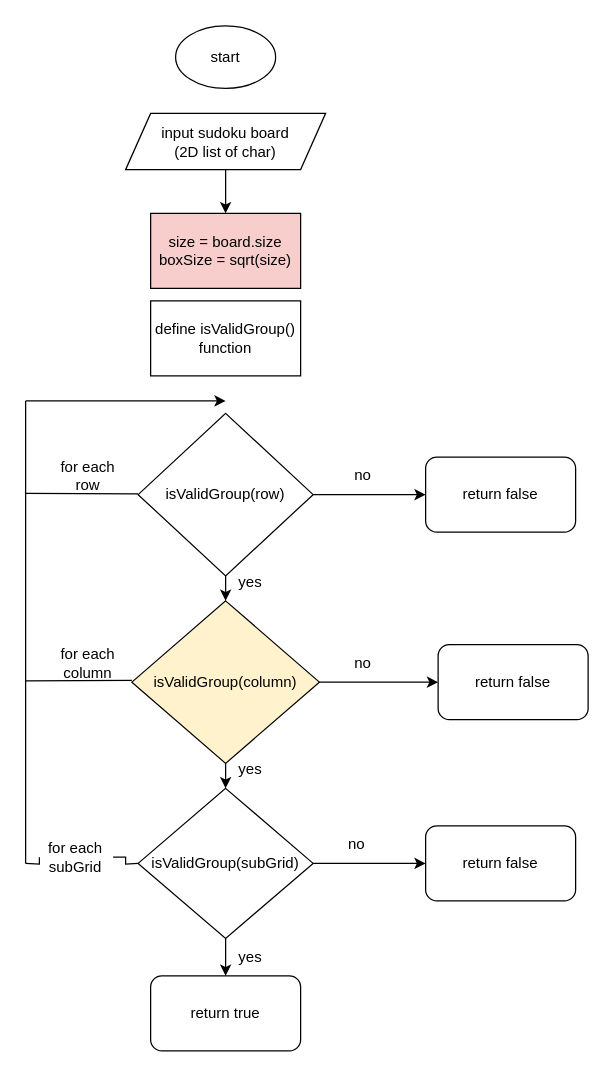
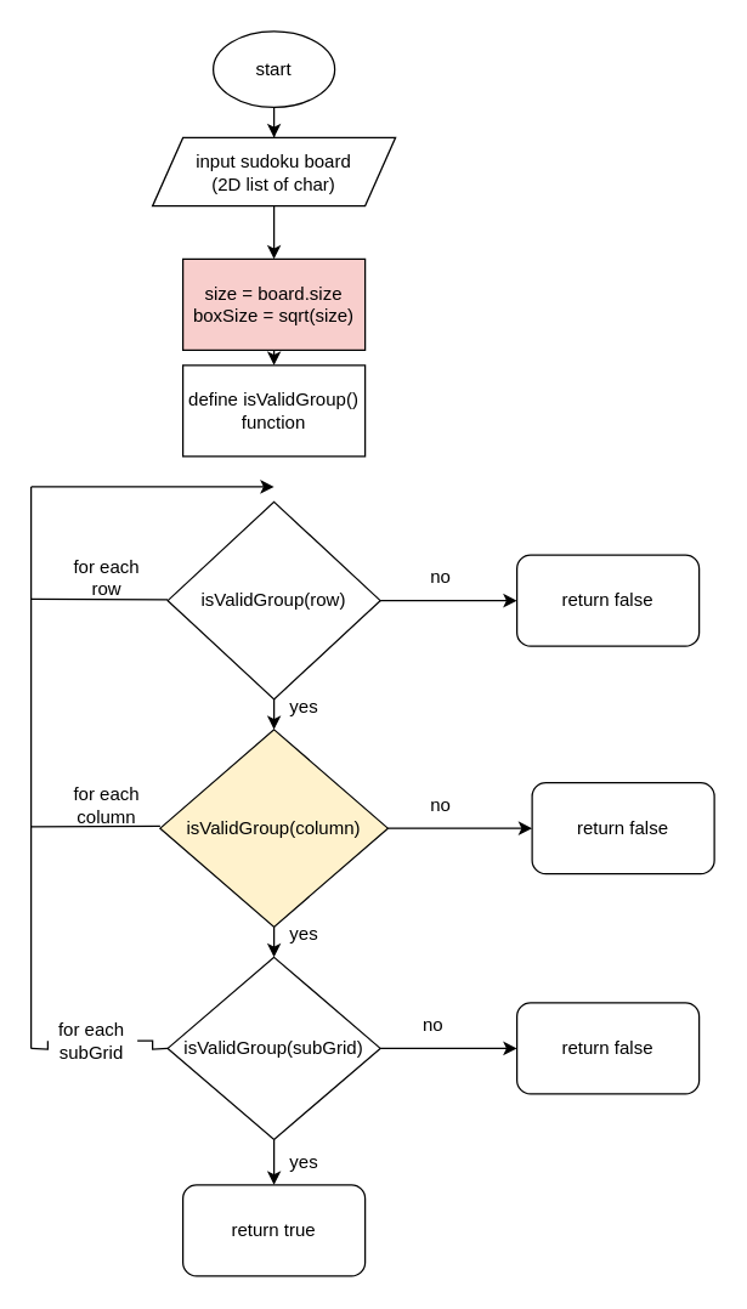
  <mxCell id="0" />
  <mxCell id="1" parent="0" />
  <mxCell id="2" value="No" style="rounded=0;html=1;jettySize=auto;orthogonalLoop=1;fontSize=11;endArrow=block;endFill=0;endSize=8;strokeWidth=1;shadow=0;labelBackgroundColor=none;edgeStyle=orthogonalEdgeStyle;" parent="1" edge="1"><mxGeometry x="0.333" y="20" relative="1" as="geometry"><mxPoint as="offset" /><mxPoint x="190" y="510" as="targetPoint" /></mxGeometry></mxCell>
+ <mxCell id="3" value="" style="edgeStyle=orthogonalEdgeStyle;rounded=0;orthogonalLoop=1;jettySize=auto;html=1;" parent="1" source="4" target="6" edge="1"><mxGeometry relative="1" as="geometry" /></mxCell>
  <mxCell id="4" value="start" style="ellipse;whiteSpace=wrap;html=1;" parent="1" vertex="1"><mxGeometry x="140" y="20" width="80" height="50" as="geometry" /></mxCell>
  <mxCell id="5" value="" style="edgeStyle=orthogonalEdgeStyle;rounded=0;orthogonalLoop=1;jettySize=auto;html=1;" parent="1" source="6" target="8" edge="1"><mxGeometry relative="1" as="geometry" /></mxCell>
  <mxCell id="6" value="input sudoku board&lt;div&gt;(2D list of char)&lt;/div&gt;" style="shape=parallelogram;perimeter=parallelogramPerimeter;whiteSpace=wrap;html=1;fixedSize=1;" parent="1" vertex="1"><mxGeometry x="100" y="90" width="160" height="45" as="geometry" /></mxCell>
+ <mxCell id="7" value="" style="edgeStyle=none;rounded=0;orthogonalLoop=1;jettySize=auto;html=1;" parent="1" source="8" target="24" edge="1"><mxGeometry relative="1" as="geometry" /></mxCell>
  <mxCell id="8" value="size = board.size&lt;div&gt;boxSize = sqrt(size)&lt;/div&gt;" style="whiteSpace=wrap;html=1;fillColor=#f8cecc;" parent="1" vertex="1"><mxGeometry x="120" y="170" width="120" height="60" as="geometry" /></mxCell>
  <mxCell id="9" value="" style="endArrow=none;html=1;rounded=0;entryX=0.5;entryY=1;entryDx=0;entryDy=0;" parent="1" target="12" edge="1"><mxGeometry width="50" height="50" relative="1" as="geometry"><mxPoint x="180" y="370" as="sourcePoint" /><mxPoint x="180" y="310" as="targetPoint" /></mxGeometry></mxCell>
  <mxCell id="10" value="" style="edgeStyle=none;rounded=0;orthogonalLoop=1;jettySize=auto;html=1;" parent="1" source="12" target="15" edge="1"><mxGeometry relative="1" as="geometry" /></mxCell>
  <mxCell id="11" value="" style="edgeStyle=none;rounded=0;orthogonalLoop=1;jettySize=auto;html=1;" parent="1" source="12" edge="1"><mxGeometry relative="1" as="geometry"><mxPoint x="340" y="395" as="targetPoint" /></mxGeometry></mxCell>
  <mxCell id="12" value="&lt;div&gt;isValidGroup(row)&lt;/div&gt;" style="rhombus;whiteSpace=wrap;html=1;" parent="1" vertex="1"><mxGeometry x="110" y="330" width="140" height="130" as="geometry" /></mxCell>
  <mxCell id="13" value="" style="edgeStyle=none;rounded=0;orthogonalLoop=1;jettySize=auto;html=1;" parent="1" source="15" target="18" edge="1"><mxGeometry relative="1" as="geometry" /></mxCell>
  <mxCell id="14" value="" style="edgeStyle=none;rounded=0;orthogonalLoop=1;jettySize=auto;html=1;" parent="1" source="15" edge="1"><mxGeometry relative="1" as="geometry"><mxPoint x="350" y="545" as="targetPoint" /></mxGeometry></mxCell>
  <mxCell id="15" value="&lt;div&gt;isValidGroup(column)&lt;/div&gt;" style="rhombus;whiteSpace=wrap;html=1;fillColor=#fff2cc;" parent="1" vertex="1"><mxGeometry x="105" y="480" width="150" height="130" as="geometry" /></mxCell>
  <mxCell id="16" value="" style="edgeStyle=none;rounded=0;orthogonalLoop=1;jettySize=auto;html=1;" parent="1" source="18" edge="1"><mxGeometry relative="1" as="geometry"><mxPoint x="340" y="690" as="targetPoint" /></mxGeometry></mxCell>
  <mxCell id="17" value="" style="edgeStyle=none;rounded=0;orthogonalLoop=1;jettySize=auto;html=1;" parent="1" source="18" edge="1"><mxGeometry relative="1" as="geometry"><mxPoint x="180" y="780" as="targetPoint" /></mxGeometry></mxCell>
  <mxCell id="18" value="&lt;div&gt;isValidGroup(subGrid)&lt;/div&gt;" style="rhombus;whiteSpace=wrap;html=1;" parent="1" vertex="1"><mxGeometry x="110" y="630" width="140" height="120" as="geometry" /></mxCell>
  <mxCell id="19" value="yes" style="text;html=1;align=center;verticalAlign=middle;whiteSpace=wrap;rounded=0;" parent="1" vertex="1"><mxGeometry x="170" y="450" width="60" height="30" as="geometry" /></mxCell>
  <mxCell id="20" value="yes" style="text;html=1;align=center;verticalAlign=middle;whiteSpace=wrap;rounded=0;" parent="1" vertex="1"><mxGeometry x="170" y="600" width="60" height="30" as="geometry" /></mxCell>
  <mxCell id="21" value="no" style="text;html=1;align=center;verticalAlign=middle;whiteSpace=wrap;rounded=0;" parent="1" vertex="1"><mxGeometry x="260" y="365" width="60" height="30" as="geometry" /></mxCell>
  <mxCell id="22" value="no" style="text;html=1;align=center;verticalAlign=middle;whiteSpace=wrap;rounded=0;" parent="1" vertex="1"><mxGeometry x="255" y="660" width="60" height="30" as="geometry" /></mxCell>
  <mxCell id="23" value="no" style="text;html=1;align=center;verticalAlign=middle;whiteSpace=wrap;rounded=0;" parent="1" vertex="1"><mxGeometry x="260" y="515" width="60" height="30" as="geometry" /></mxCell>
  <mxCell id="24" value="define isValidGroup() function" style="rounded=0;whiteSpace=wrap;html=1;" parent="1" vertex="1"><mxGeometry x="120" y="240" width="120" height="60" as="geometry" /></mxCell>
  <mxCell id="25" value="yes" style="text;html=1;align=center;verticalAlign=middle;whiteSpace=wrap;rounded=0;" parent="1" vertex="1"><mxGeometry x="170" y="750" width="60" height="30" as="geometry" /></mxCell>
  <mxCell id="26" value="" style="endArrow=none;html=1;rounded=0;edgeStyle=orthogonalEdgeStyle;" parent="1" edge="1" source="34"><mxGeometry width="50" height="50" relative="1" as="geometry"><mxPoint x="20" y="690" as="sourcePoint" /><mxPoint x="110" y="690" as="targetPoint" /></mxGeometry></mxCell>
  <mxCell id="27" value="" style="endArrow=none;html=1;rounded=0;" parent="1" edge="1"><mxGeometry width="50" height="50" relative="1" as="geometry"><mxPoint x="20" y="394" as="sourcePoint" /><mxPoint x="110" y="394.33" as="targetPoint" /></mxGeometry></mxCell>
  <mxCell id="28" value="" style="endArrow=none;html=1;rounded=0;" parent="1" edge="1"><mxGeometry width="50" height="50" relative="1" as="geometry"><mxPoint x="20" y="544" as="sourcePoint" /><mxPoint x="105" y="543.67" as="targetPoint" /></mxGeometry></mxCell>
  <mxCell id="29" value="" style="endArrow=none;html=1;rounded=0;curved=1;" edge="1" parent="1"><mxGeometry width="50" height="50" relative="1" as="geometry"><mxPoint x="20" y="690" as="sourcePoint" /><mxPoint x="20" y="320" as="targetPoint" /></mxGeometry></mxCell>
  <mxCell id="30" value="" style="endArrow=classic;html=1;rounded=0;curved=1;" edge="1" parent="1"><mxGeometry width="50" height="50" relative="1" as="geometry"><mxPoint x="20" y="320" as="sourcePoint" /><mxPoint x="180" y="320" as="targetPoint" /></mxGeometry></mxCell>
  <mxCell id="31" value="for each row" style="text;html=1;align=center;verticalAlign=middle;whiteSpace=wrap;rounded=0;" vertex="1" parent="1"><mxGeometry x="40" y="365" width="60" height="30" as="geometry" /></mxCell>
  <mxCell id="32" value="for each column" style="text;html=1;align=center;verticalAlign=middle;whiteSpace=wrap;rounded=0;" vertex="1" parent="1"><mxGeometry x="40" y="515" width="60" height="30" as="geometry" /></mxCell>
  <mxCell id="33" value="" style="endArrow=none;html=1;rounded=0;edgeStyle=orthogonalEdgeStyle;" edge="1" parent="1" target="34"><mxGeometry width="50" height="50" relative="1" as="geometry"><mxPoint x="20" y="690" as="sourcePoint" /><mxPoint x="110" y="690" as="targetPoint" /></mxGeometry></mxCell>
  <mxCell id="34" value="for each subGrid" style="text;html=1;align=center;verticalAlign=middle;whiteSpace=wrap;rounded=0;" vertex="1" parent="1"><mxGeometry x="30" y="670" width="60" height="30" as="geometry" /></mxCell>
  <mxCell id="35" value="return true" style="rounded=1;whiteSpace=wrap;html=1;" vertex="1" parent="1"><mxGeometry x="120" y="780" width="120" height="60" as="geometry" /></mxCell>
  <mxCell id="36" value="return false" style="rounded=1;whiteSpace=wrap;html=1;" vertex="1" parent="1"><mxGeometry x="340" y="365" width="120" height="60" as="geometry" /></mxCell>
  <mxCell id="37" value="return false" style="rounded=1;whiteSpace=wrap;html=1;" vertex="1" parent="1"><mxGeometry x="350" y="515" width="120" height="60" as="geometry" /></mxCell>
  <mxCell id="38" value="return false" style="rounded=1;whiteSpace=wrap;html=1;" vertex="1" parent="1"><mxGeometry x="340" y="660" width="120" height="60" as="geometry" /></mxCell>
